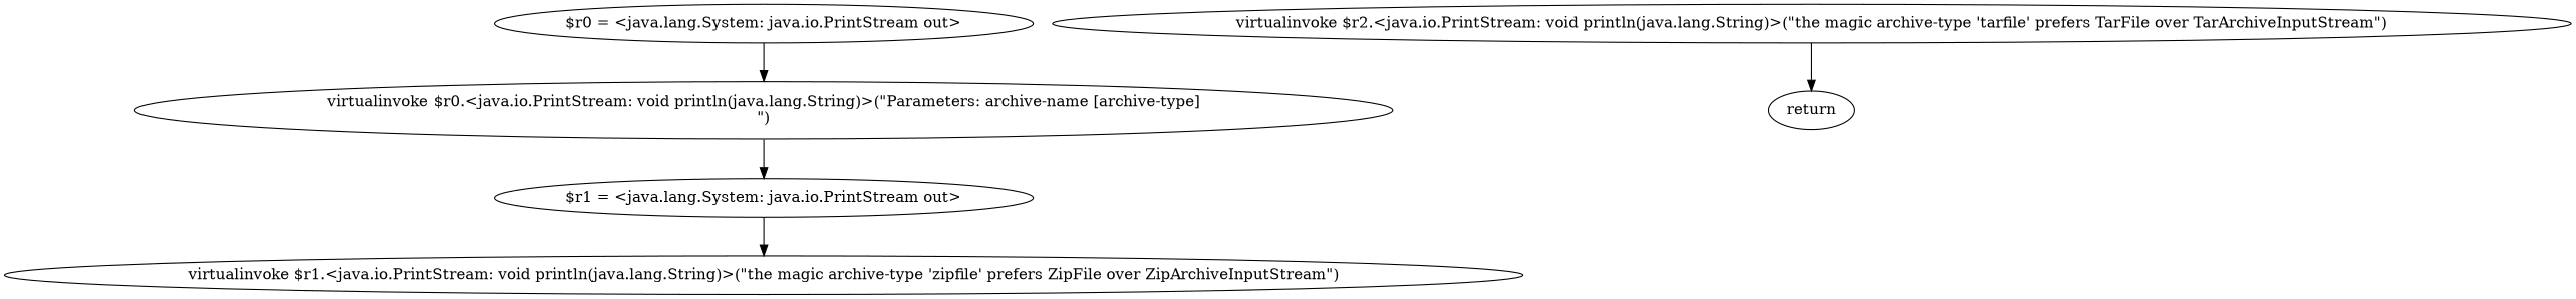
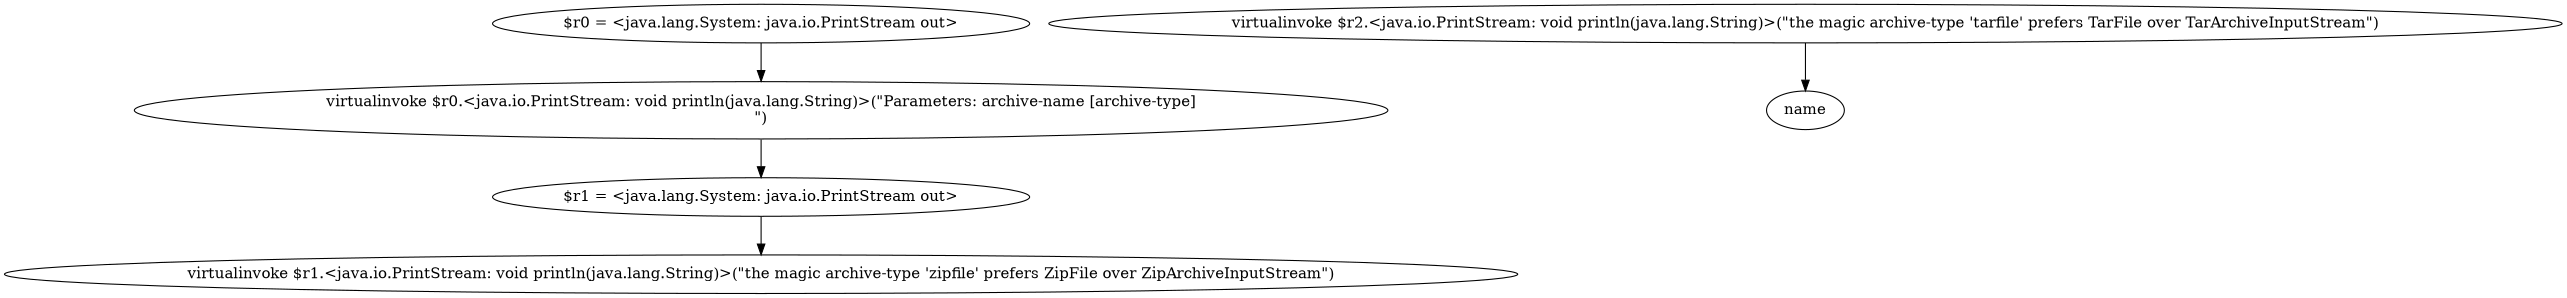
  digraph {
    "$r0 = <java.lang.System: java.io.PrintStream out>"
    "virtualinvoke $r0.<java.io.PrintStream: void println(java.lang.String)>(\"Parameters: archive-name [archive-type]\n\")"
    "$r1 = <java.lang.System: java.io.PrintStream out>"
    "virtualinvoke $r1.<java.io.PrintStream: void println(java.lang.String)>(\"the magic archive-type \'zipfile\' prefers ZipFile over ZipArchiveInputStream\")"
    "virtualinvoke $r2.<java.io.PrintStream: void println(java.lang.String)>(\"the magic archive-type \'tarfile\' prefers TarFile over TarArchiveInputStream\")"
-   return
+   return [label=name]
    "$r0 = <java.lang.System: java.io.PrintStream out>" -> "virtualinvoke $r0.<java.io.PrintStream: void println(java.lang.String)>(\"Parameters: archive-name [archive-type]\n\")"
    "virtualinvoke $r0.<java.io.PrintStream: void println(java.lang.String)>(\"Parameters: archive-name [archive-type]\n\")" -> "$r1 = <java.lang.System: java.io.PrintStream out>"
    "$r1 = <java.lang.System: java.io.PrintStream out>" -> "virtualinvoke $r1.<java.io.PrintStream: void println(java.lang.String)>(\"the magic archive-type \'zipfile\' prefers ZipFile over ZipArchiveInputStream\")"
    "virtualinvoke $r2.<java.io.PrintStream: void println(java.lang.String)>(\"the magic archive-type \'tarfile\' prefers TarFile over TarArchiveInputStream\")" -> return
  }
